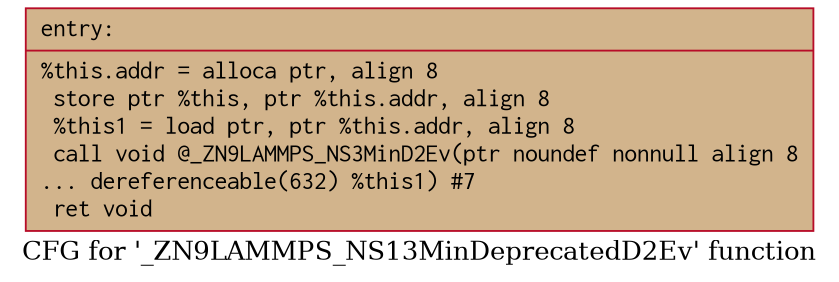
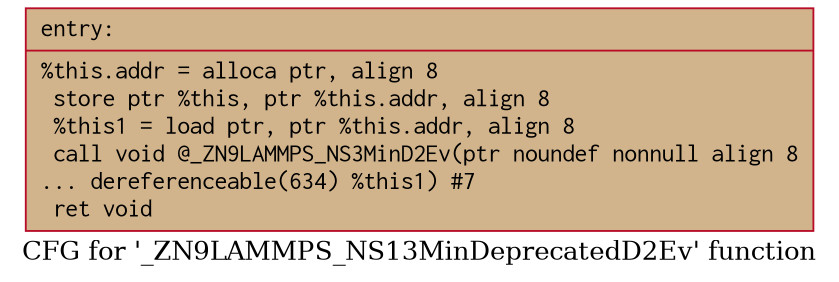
  digraph {
    label="CFG for '_ZN9LAMMPS_NS13MinDeprecatedD2Ev' function"
-   n1 [color="#b70d28ff" fillcolor=tan fontname=Courier label="{entry:\l|  %this.addr = alloca ptr, align 8\l  store ptr %this, ptr %this.addr, align 8\l  %this1 = load ptr, ptr %this.addr, align 8\l  call void @_ZN9LAMMPS_NS3MinD2Ev(ptr noundef nonnull align 8\l... dereferenceable(632) %this1) #7\l  ret void\l}" shape=record style=filled]
+   n1 [color="#b70d28ff" fillcolor=tan fontname=Courier label="{entry:\l|  %this.addr = alloca ptr, align 8\l  store ptr %this, ptr %this.addr, align 8\l  %this1 = load ptr, ptr %this.addr, align 8\l  call void @_ZN9LAMMPS_NS3MinD2Ev(ptr noundef nonnull align 8\l... dereferenceable(634) %this1) #7\l  ret void\l}" shape=record style=filled]
  }
